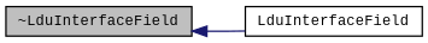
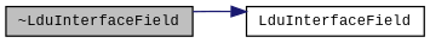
  digraph {
    rankdir=LR
    fontname="Liberation Mono"
    node [color=black fontname="Liberation Mono" fontsize=10 shape=record]
    n1 [fillcolor=grey75 fontcolor=black height=0.2 label="~LduInterfaceField" style=filled width=0.4]
    n2 [height=0.2 label=LduInterfaceField width=0.4]
-   n1 -> n2 [color=midnightblue dir=back fontname="Liberation Mono" fontsize=10 labelfontname=FreeSans labelfontsize=10 style=solid]
+   n2 -> n1 [color=midnightblue dir=back fontname="Liberation Mono" fontsize=10 labelfontname=FreeSans labelfontsize=10 style=solid]
  }
